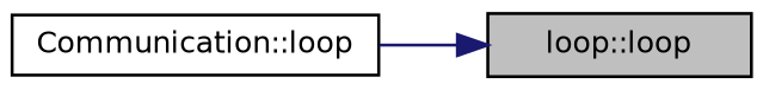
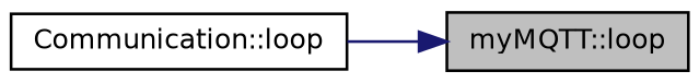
  digraph {
    rankdir=RL
    node [color=black fontname=Helvetica fontsize=10 shape=record style=filled]
-   n1 [fillcolor=grey75 fontcolor=black height=0.2 label="loop::loop" width=0.4]
+   n1 [fillcolor=grey75 fontcolor=black height=0.2 label="myMQTT::loop" width=0.4]
    n2 [fillcolor=white height=0.2 label="Communication::loop" width=0.4]
    n1 -> n2 [color=midnightblue dir=back fontname=Helvetica fontsize=10 labelfontname=Helvetica labelfontsize=10 style=solid]
  }
